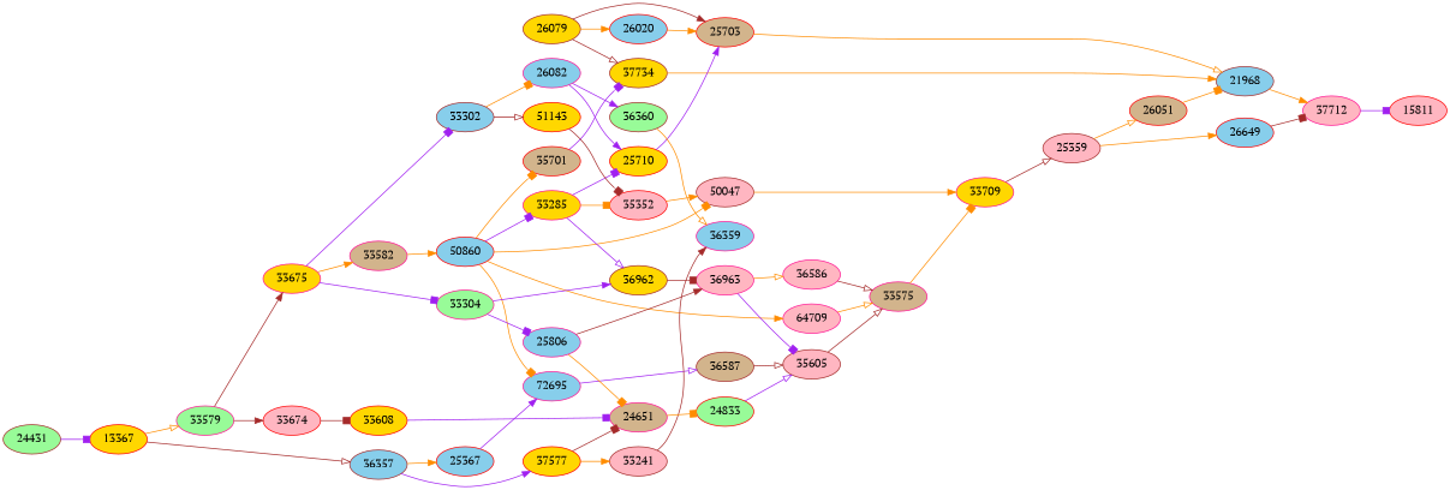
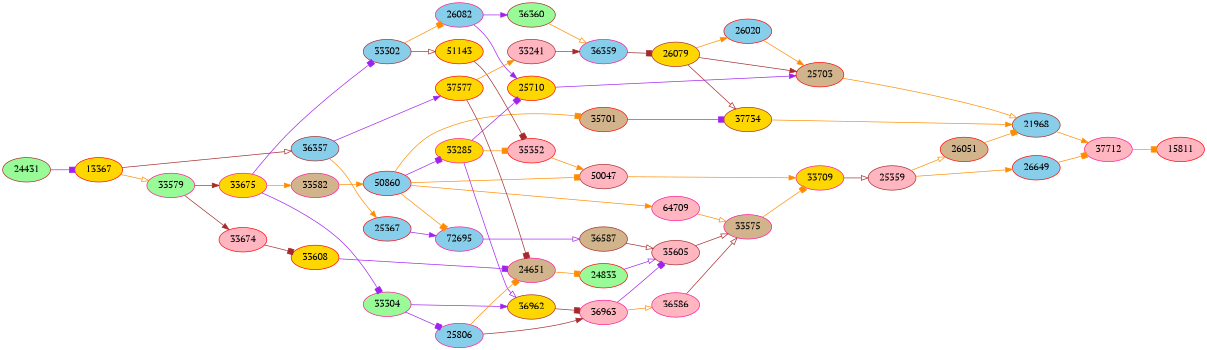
  strict digraph {
    fontname="PT Serif"
    rankdir=LR
    node [color=red fillcolor=lightpink fontname="PT Serif" style=filled]
    edge [arrowhead=box color=darkorange fontname="PT Serif"]
    n1 [label=15811]
    n2 [color=deeppink label=37712]
    n3 [fillcolor=skyblue label=26649]
    n4 [color=brown fillcolor=skyblue label=21968]
    n5 [color=brown label=25359]
    n6 [fillcolor=tan label=26051]
    n7 [color=brown fillcolor=gold label=37734]
    n8 [fillcolor=tan label=25703]
    n9 [color=deeppink fillcolor=gold label=33709]
    n10 [color=brown fillcolor=gold label=26079]
    n11 [fillcolor=skyblue label=26020]
    n12 [fillcolor=tan label=35701]
    n13 [fillcolor=gold label=25710]
    n14 [color=brown label=50047]
    n15 [color=deeppink fillcolor=tan label=33575]
    n16 [color=deeppink fillcolor=skyblue label=36359]
    n17 [fillcolor=skyblue label=50860]
    n18 [color=deeppink fillcolor=gold label=33285]
    n19 [color=deeppink label=64709]
    n20 [color=deeppink fillcolor=skyblue label=72695]
    n21 [label=35352]
    n22 [color=brown fillcolor=gold label=36962]
    n23 [color=brown fillcolor=tan label=36587]
    n24 [color=deeppink fillcolor=skyblue label=26082]
    n25 [color=brown fillcolor=palegreen label=36360]
    n26 [color=deeppink label=36963]
    n27 [color=deeppink label=36586]
    n28 [color=brown label=35605]
    n29 [color=brown label=33241]
    n30 [color=deeppink fillcolor=tan label=33582]
    n31 [color=brown fillcolor=skyblue label=33302]
    n32 [fillcolor=gold label=51143]
    n33 [fillcolor=palegreen label=24833]
    n34 [fillcolor=gold label=37577]
    n35 [color=deeppink fillcolor=tan label=24651]
    n36 [color=deeppink fillcolor=gold label=33675]
    n37 [color=deeppink fillcolor=palegreen label=33304]
    n38 [color=deeppink fillcolor=skyblue label=25806]
    n39 [color=brown fillcolor=skyblue label=36357]
    n40 [fillcolor=skyblue label=25367]
    n41 [color=deeppink fillcolor=palegreen label=33579]
    n42 [label=33674]
    n43 [fillcolor=gold label=33608]
    n44 [fillcolor=gold label=13367]
    n45 [color=brown fillcolor=palegreen label=24431]
-   n2 -> n1 [color=purple]
-   n3 -> n2 [color=brown]
+   n2 -> n1
+   n3 -> n2
    n4 -> n2 [arrowhead=normal]
    n5 -> n3 [arrowhead=normal]
    n5 -> n6 [arrowhead=onormal]
    n6 -> n4
    n7 -> n4 [arrowhead=normal]
    n8 -> n4 [arrowhead=onormal]
    n9 -> n5 [arrowhead=onormal color=brown]
    n10 -> n7 [arrowhead=onormal color=brown]
    n10 -> n8 [arrowhead=normal color=brown]
    n10 -> n11 [arrowhead=normal]
    n11 -> n8 [arrowhead=normal]
    n12 -> n7 [color=purple]
    n13 -> n8 [arrowhead=normal color=purple]
    n14 -> n9 [arrowhead=normal]
    n15 -> n9
+   n16 -> n10 [color=brown]
    n17 -> n12
    n17 -> n14
    n17 -> n18 [color=purple]
    n17 -> n19 [arrowhead=normal]
    n17 -> n20
    n18 -> n13 [color=purple]
    n18 -> n21
    n18 -> n22 [arrowhead=onormal color=purple]
    n19 -> n15 [arrowhead=onormal]
    n20 -> n23 [arrowhead=onormal color=purple]
    n21 -> n14 [arrowhead=normal]
    n22 -> n26 [color=brown]
    n23 -> n28 [arrowhead=onormal color=brown]
    n24 -> n13 [arrowhead=normal color=purple]
    n24 -> n25 [arrowhead=normal color=purple]
    n25 -> n16 [arrowhead=onormal]
    n26 -> n27 [arrowhead=onormal]
    n26 -> n28 [color=purple]
    n27 -> n15 [arrowhead=onormal color=brown]
    n28 -> n15 [arrowhead=onormal color=brown]
    n29 -> n16 [arrowhead=normal color=brown]
    n30 -> n17 [arrowhead=normal]
    n31 -> n24
    n31 -> n32 [arrowhead=onormal color=brown]
    n32 -> n21 [color=brown]
    n33 -> n28 [arrowhead=onormal color=purple]
    n34 -> n29 [arrowhead=normal]
    n34 -> n35 [color=brown]
    n35 -> n33
    n36 -> n30 [arrowhead=normal]
    n36 -> n31 [color=purple]
    n36 -> n37 [color=purple]
    n37 -> n22 [arrowhead=normal color=purple]
    n37 -> n38 [color=purple]
    n38 -> n26 [arrowhead=normal color=brown]
    n38 -> n35
    n39 -> n34 [arrowhead=normal color=purple]
    n39 -> n40 [arrowhead=normal]
    n40 -> n20 [arrowhead=normal color=purple]
    n41 -> n36 [arrowhead=normal color=brown]
    n41 -> n42 [arrowhead=normal color=brown]
    n42 -> n43 [color=brown]
    n43 -> n35 [color=purple]
    n44 -> n39 [arrowhead=onormal color=brown]
    n44 -> n41 [arrowhead=onormal]
    n45 -> n44 [color=purple]
  }
